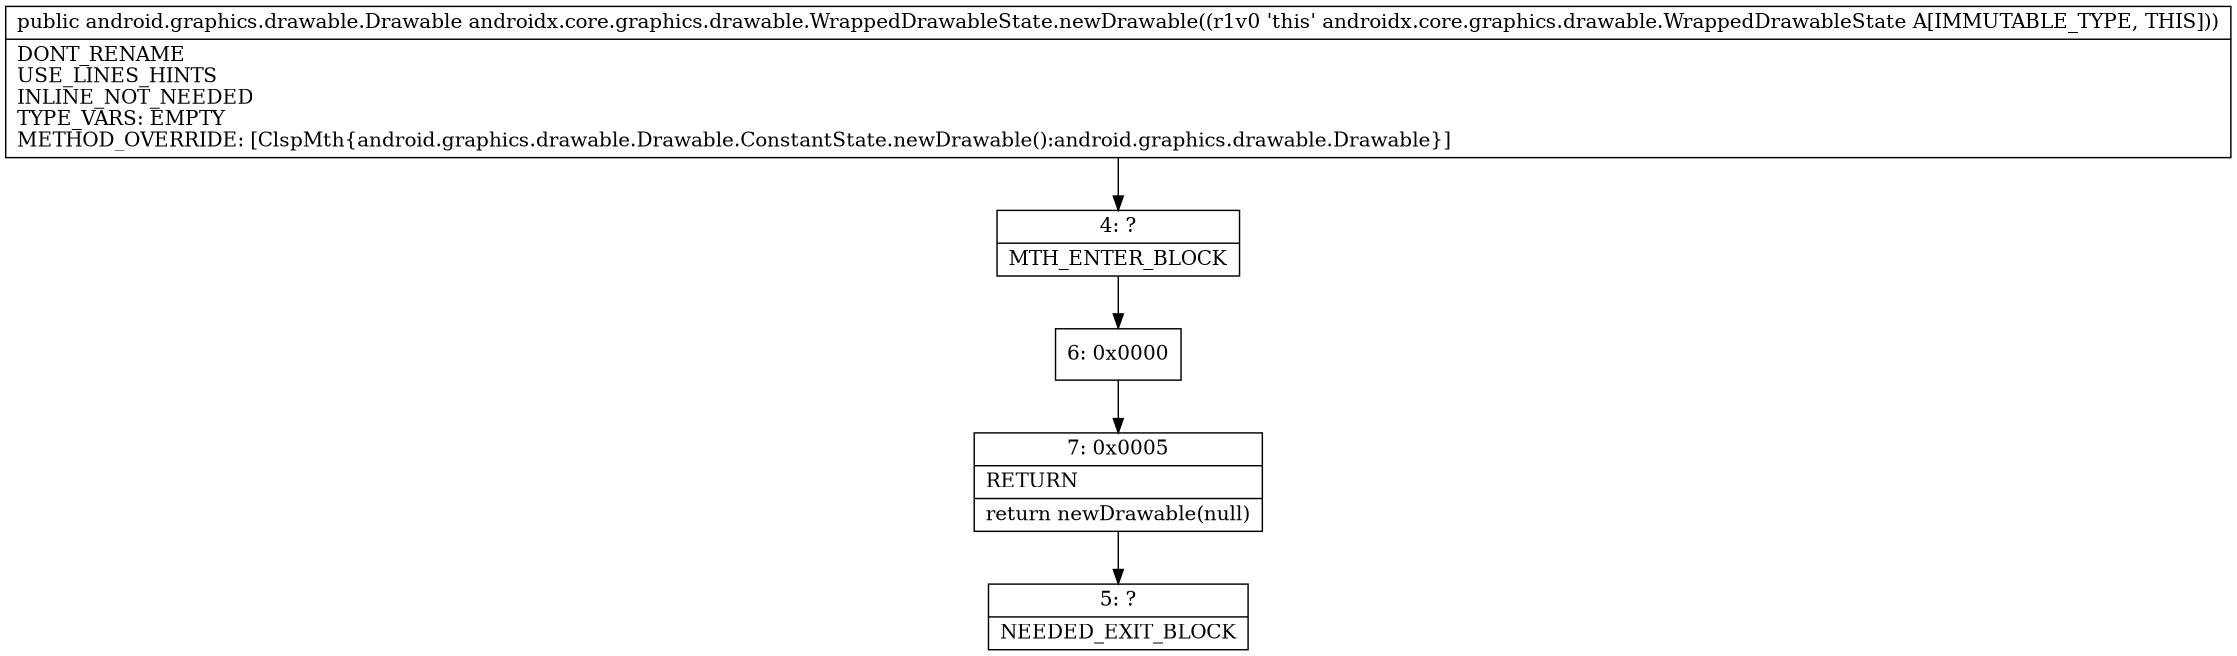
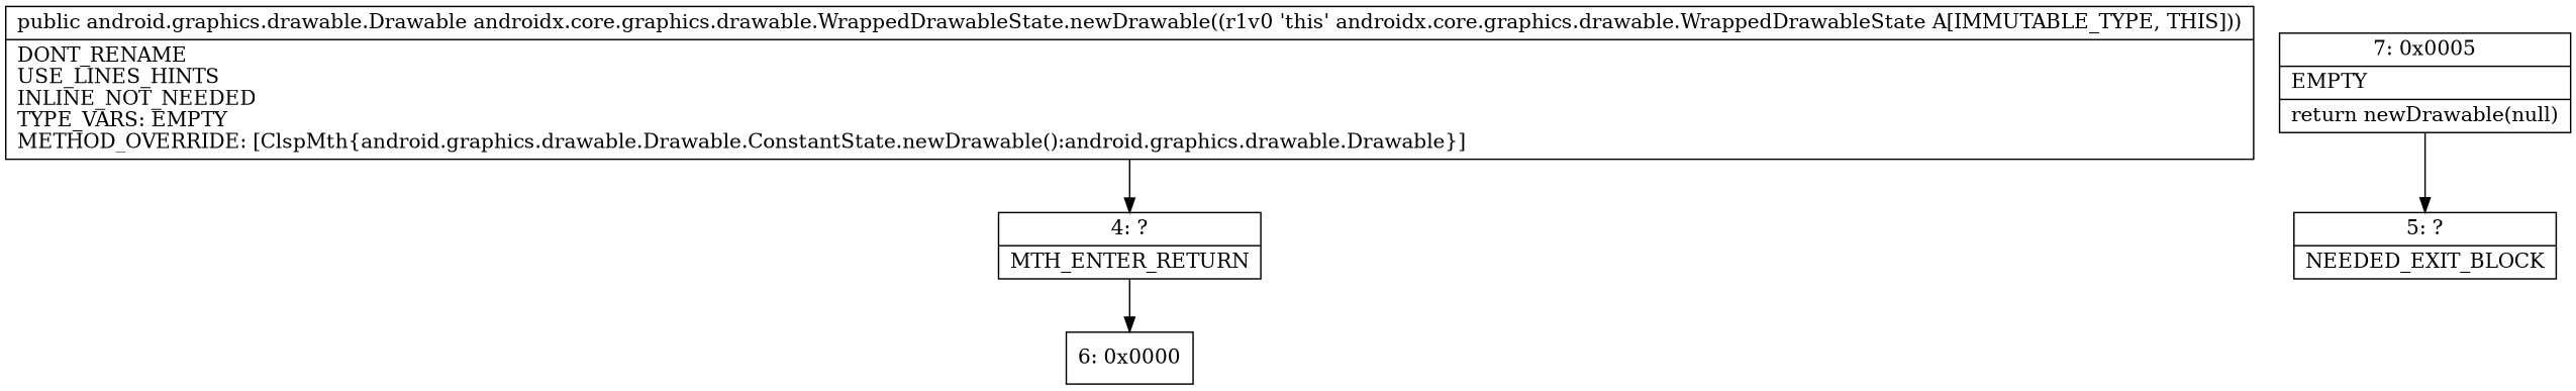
  digraph {
    node [shape=record]
-   n1 [label="{4\:\ ?|MTH_ENTER_BLOCK\l}"]
+   n1 [label="{4\:\ ?|MTH_ENTER_RETURN\l}"]
    n2 [label="{6\:\ 0x0000}"]
-   n3 [label="{7\:\ 0x0005|RETURN\l|return newDrawable(null)\l}"]
+   n3 [label="{7\:\ 0x0005|EMPTY\l|return newDrawable(null)\l}"]
    n4 [label="{5\:\ ?|NEEDED_EXIT_BLOCK\l}"]
    n5 [label="{public android.graphics.drawable.Drawable androidx.core.graphics.drawable.WrappedDrawableState.newDrawable((r1v0 'this' androidx.core.graphics.drawable.WrappedDrawableState A[IMMUTABLE_TYPE, THIS]))  | DONT_RENAME\lUSE_LINES_HINTS\lINLINE_NOT_NEEDED\lTYPE_VARS: EMPTY\lMETHOD_OVERRIDE: [ClspMth\{android.graphics.drawable.Drawable.ConstantState.newDrawable():android.graphics.drawable.Drawable\}]\l}"]
    n1 -> n2
-   n2 -> n3
    n3 -> n4
    n5 -> n1
  }
